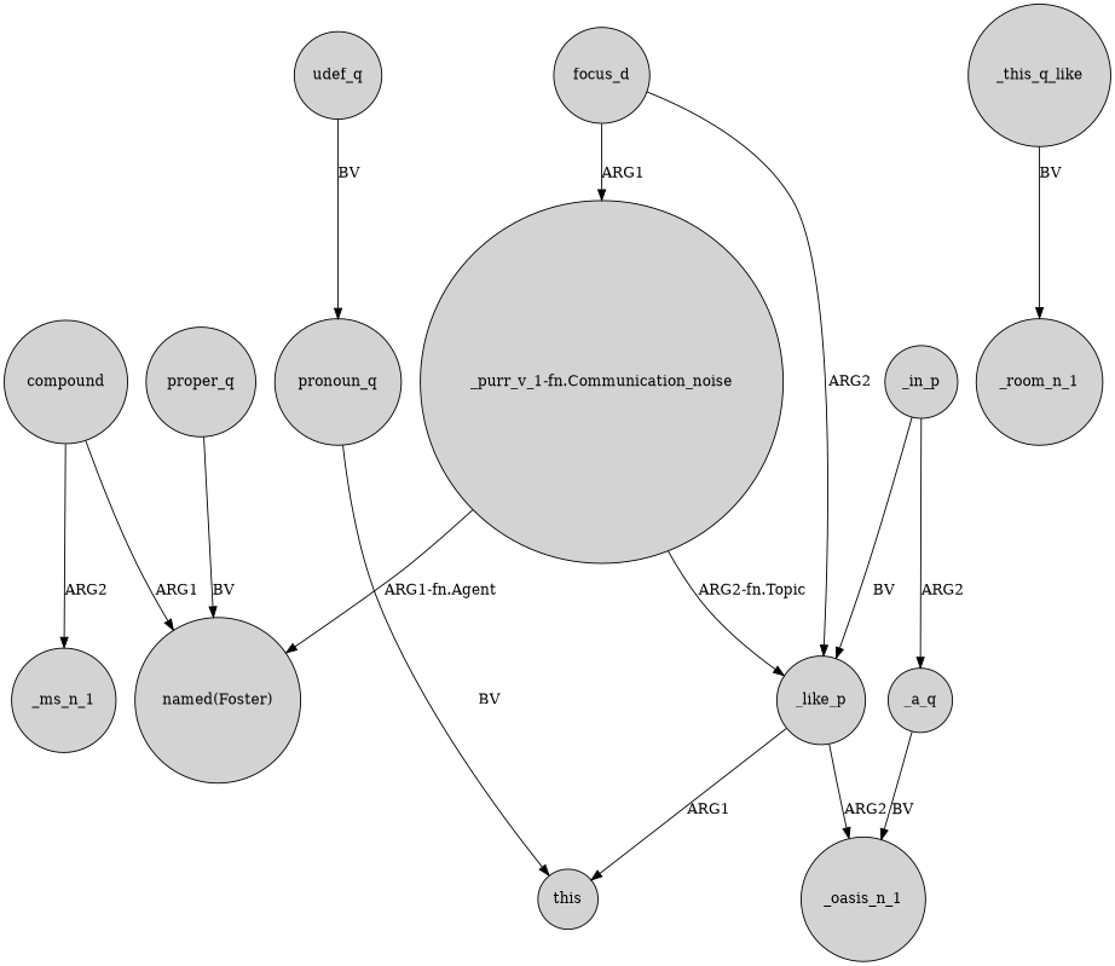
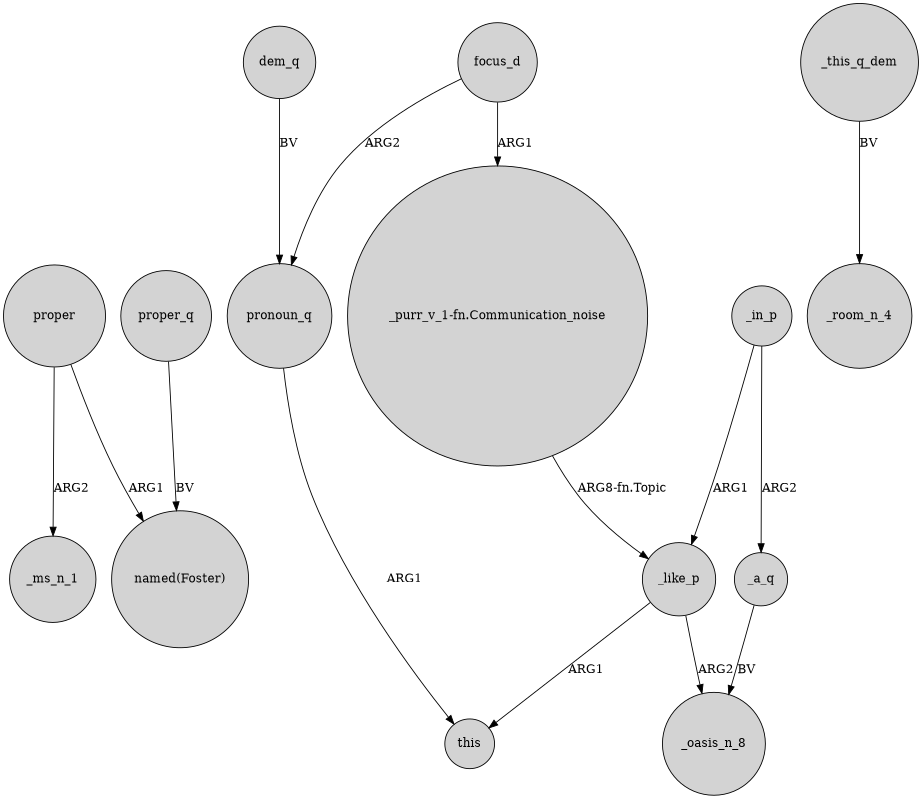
  digraph {
    node [shape=circle style=filled]
    "_purr_v_1-fn.Communication_noise"
    "named(Foster)"
    _like_p
    n4 [label=this]
-   _oasis_n_1
+   _oasis_n_1 [label=_oasis_n_8]
    proper_q
-   udef_q
+   udef_q [label=dem_q]
    pronoun_q
    focus_d
    _in_p
    _a_q
-   compound
+   compound [label=proper]
    _ms_n_1
-   _this_q_dem [label=_this_q_like]
-   _room_n_1
-   "_purr_v_1-fn.Communication_noise" -> "named(Foster)" [label="ARG1-fn.Agent"]
-   "_purr_v_1-fn.Communication_noise" -> _like_p [label="ARG2-fn.Topic"]
+   _this_q_dem
+   _room_n_1 [label=_room_n_4]
+   "_purr_v_1-fn.Communication_noise" -> _like_p [label="ARG8-fn.Topic"]
    _like_p -> n4 [label=ARG1]
    _like_p -> _oasis_n_1 [label=ARG2]
    proper_q -> "named(Foster)" [label=BV]
    udef_q -> pronoun_q [label=BV]
-   pronoun_q -> n4 [label=BV]
+   pronoun_q -> n4 [label=ARG1]
    focus_d -> "_purr_v_1-fn.Communication_noise" [label=ARG1]
-   focus_d -> _like_p [label=ARG2]
-   _in_p -> _like_p [label=BV]
+   focus_d -> pronoun_q [label=ARG2]
+   _in_p -> _like_p [label=ARG1]
    _in_p -> _a_q [label=ARG2]
    _a_q -> _oasis_n_1 [label=BV]
    compound -> "named(Foster)" [label=ARG1]
    compound -> _ms_n_1 [label=ARG2]
    _this_q_dem -> _room_n_1 [label=BV]
  }
